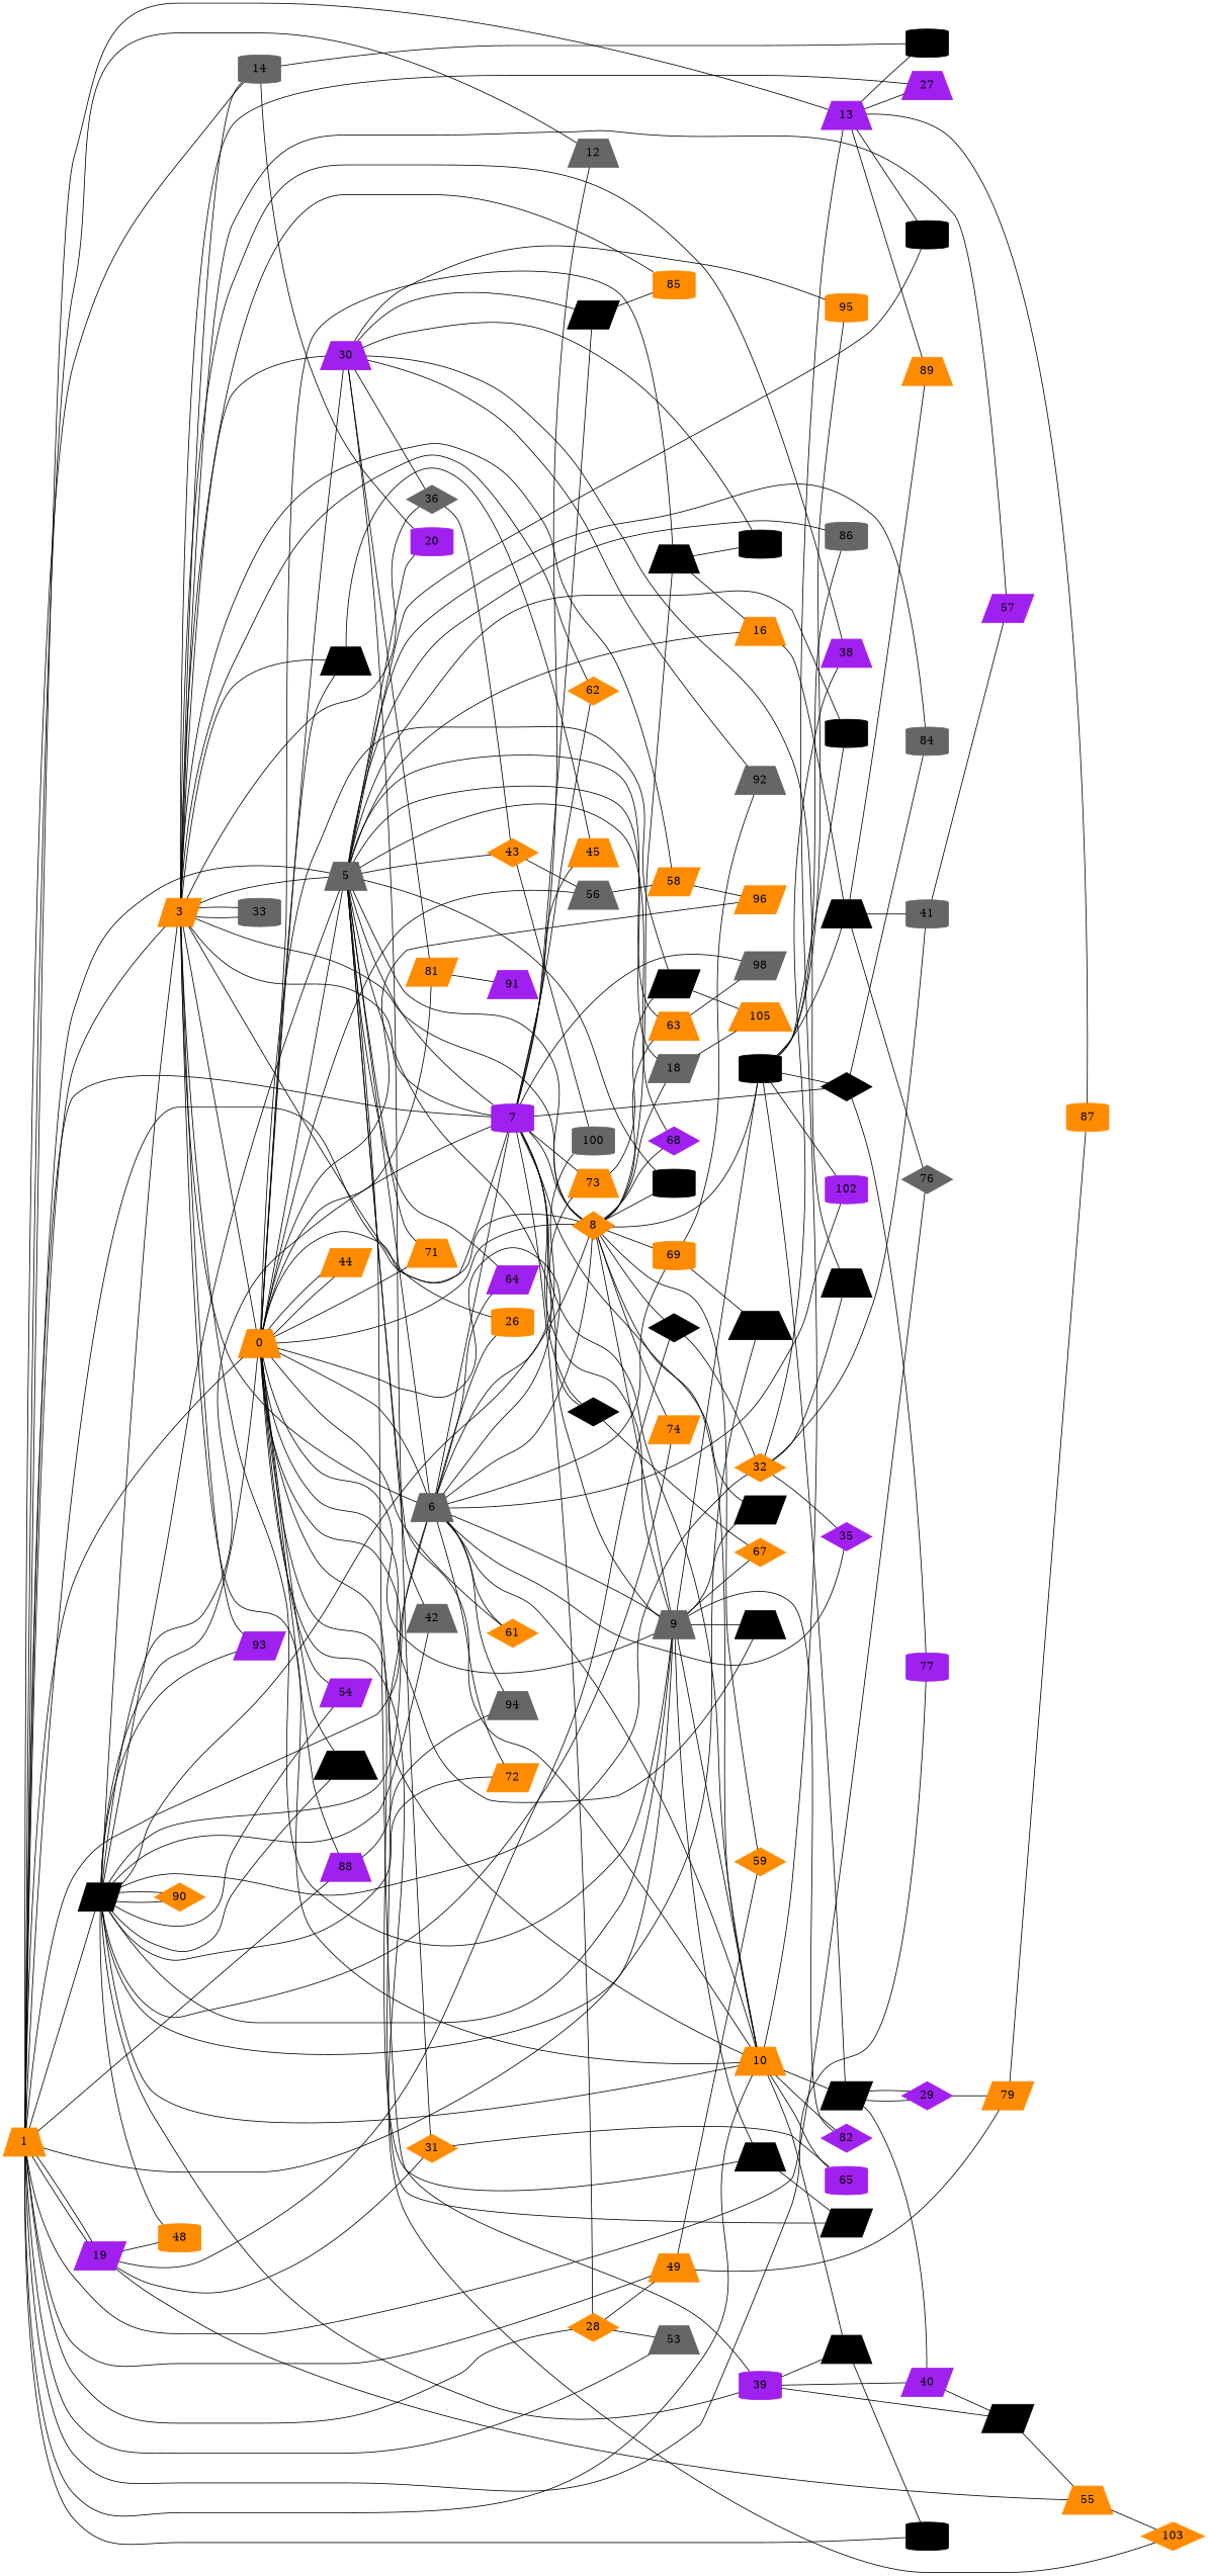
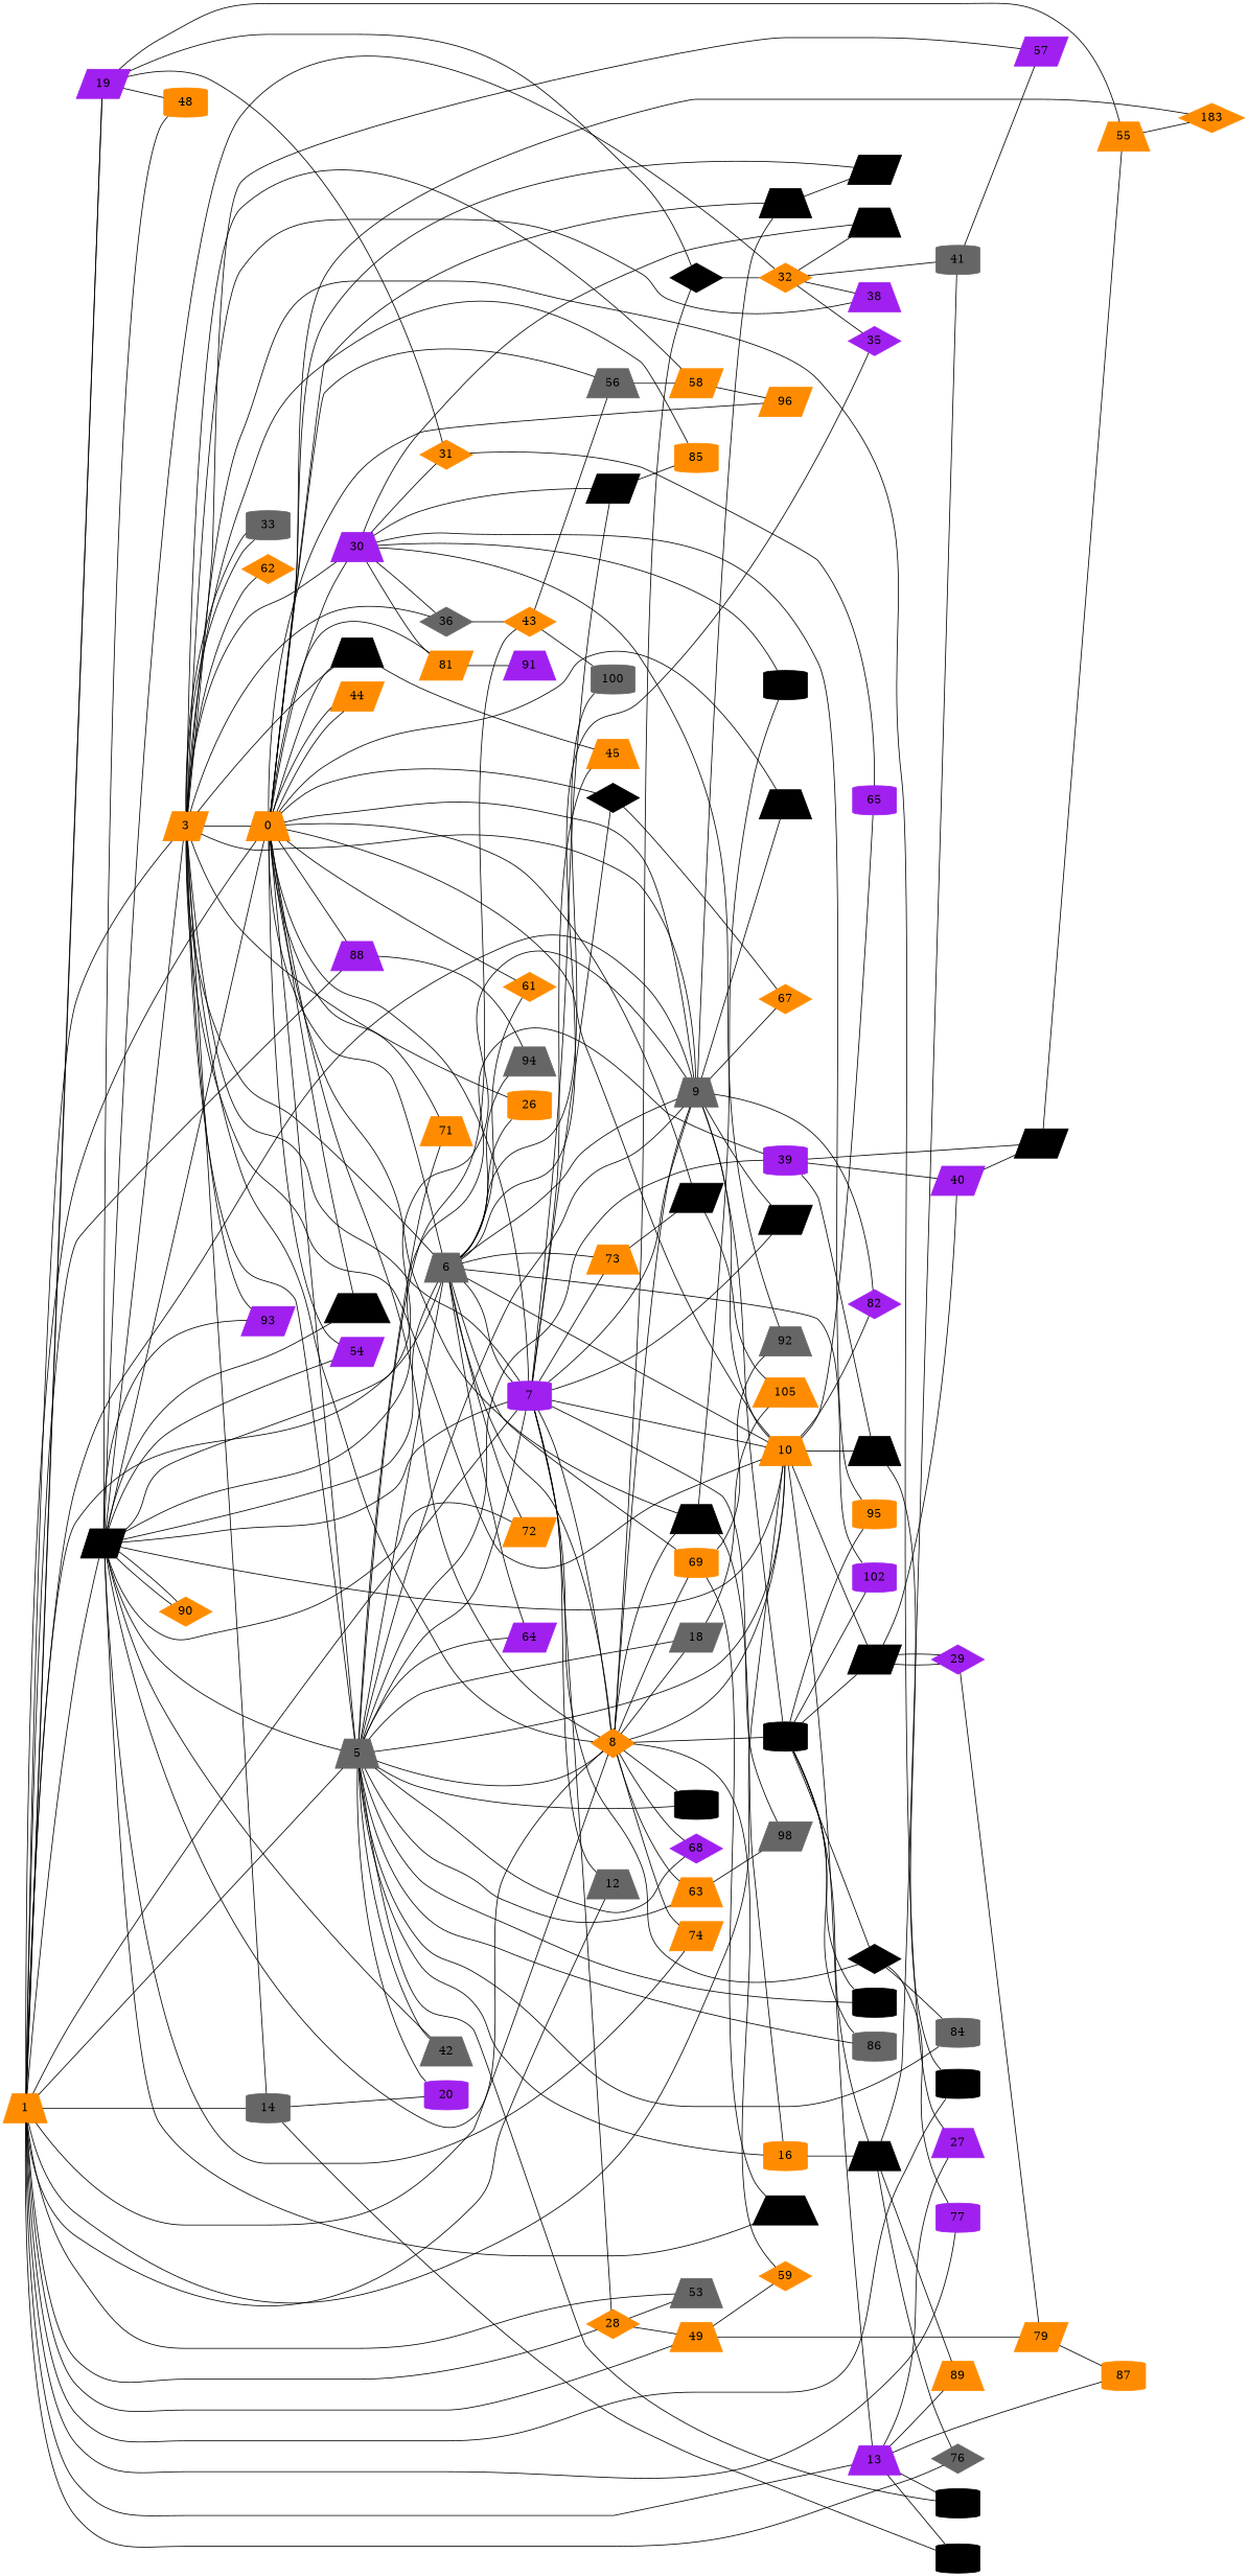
  graph {
    rankdir=LR
    node [color=darkorange shape=trapezium style=filled]
    2 [color=black shape=parallelogram]
    1
    3 [shape=parallelogram]
    n4 [label=0]
    5 [color=gray40]
    6 [color=gray40]
    7 [color=purple shape=cylinder]
    8 [shape=diamond]
    9 [color=gray40]
    10
    12 [color=gray40]
    13 [color=purple]
    14 [color=gray40 shape=cylinder]
    19 [color=purple shape=parallelogram]
    28 [shape=diamond]
    49
    53 [color=gray40]
    76 [color=gray40 shape=diamond]
    77 [color=purple shape=cylinder]
    88 [color=purple]
    99 [color=black shape=cylinder]
    32 [shape=diamond]
    39 [color=purple shape=cylinder]
    42 [color=gray40]
    48 [shape=cylinder]
    54 [color=purple shape=parallelogram]
    72 [shape=parallelogram]
    74 [shape=parallelogram]
    90 [shape=diamond]
    93 [color=purple shape=parallelogram]
    101 [color=black]
    104 [color=black]
    21 [color=black]
    26 [shape=cylinder]
    27 [color=purple]
    30 [color=purple]
    33 [color=gray40 shape=cylinder]
    36 [color=gray40 shape=diamond]
    38 [color=purple]
    57 [color=purple shape=parallelogram]
    58 [shape=parallelogram]
    62 [shape=diamond]
    85 [shape=cylinder]
    15 [color=black]
    44 [shape=parallelogram]
    46 [color=black shape=diamond]
    56 [color=gray40]
    60 [color=black]
    61 [shape=diamond]
    71
    75 [color=black]
    78 [color=black shape=parallelogram]
    80 [color=black shape=parallelogram]
    81 [shape=parallelogram]
    96 [shape=parallelogram]
-   103 [shape=diamond]
-   16
+   103 [shape=diamond label=183]
+   16 [shape=cylinder]
    18 [color=gray40 shape=parallelogram]
    20 [color=purple shape=cylinder]
    43 [shape=diamond]
    47 [color=black shape=cylinder]
    63
    64 [color=purple shape=parallelogram]
    68 [color=purple shape=diamond]
    83 [color=black shape=cylinder]
    84 [color=gray40 shape=cylinder]
    86 [color=gray40 shape=cylinder]
    97 [color=black shape=cylinder]
    35 [color=purple shape=diamond]
    69 [shape=cylinder]
    73
    94 [color=gray40]
    100 [color=gray40 shape=cylinder]
    102 [color=purple shape=cylinder]
    24 [color=black shape=parallelogram]
    25 [color=black shape=diamond]
    45
    50 [color=black shape=parallelogram]
    98 [color=gray40 shape=parallelogram]
    11 [color=black shape=cylinder]
    23 [color=black shape=diamond]
    59 [shape=diamond]
    67 [shape=diamond]
    82 [color=purple shape=diamond]
    22 [color=black shape=parallelogram]
    65 [color=purple shape=cylinder]
    66 [color=black]
    51 [color=black shape=cylinder]
    87 [shape=cylinder]
    89
    31 [shape=diamond]
    55
    79 [shape=parallelogram]
    41 [color=gray40 shape=cylinder]
    37 [color=black]
    40 [color=purple shape=parallelogram]
    52 [color=black shape=parallelogram]
    95 [shape=cylinder]
    70 [color=black shape=cylinder]
    92 [color=gray40]
    105
    91 [color=purple]
    17 [color=black]
    29 [color=purple shape=diamond]
    2 -- 3
    2 -- n4
    2 -- 5
    2 -- 6
    2 -- 7
    2 -- 8
    2 -- 9
    2 -- 10
    2 -- 32
    2 -- 39
    2 -- 42
    2 -- 48
    2 -- 54
    2 -- 72
    2 -- 74
    2 -- 90
    2 -- 90
    2 -- 93
    2 -- 101
    2 -- 104
    1 -- 2
    1 -- 3
    1 -- n4
    1 -- 5
    1 -- 6
    1 -- 7
    1 -- 8
    1 -- 9
    1 -- 10
    1 -- 12
    1 -- 13
    1 -- 14
    1 -- 19
    1 -- 19
    1 -- 28
    1 -- 49
    1 -- 53
    1 -- 76
    1 -- 77
    1 -- 88
    1 -- 99
    3 -- n4
    3 -- 5
    3 -- 6
    3 -- 7
    3 -- 8
    3 -- 9
    3 -- 10
    3 -- 14
    3 -- 93
    3 -- 21
    3 -- 26
    3 -- 27
    3 -- 30
    3 -- 33
    3 -- 33
    3 -- 36
    3 -- 38
    3 -- 57
    3 -- 58
    3 -- 62
    3 -- 85
    n4 -- 5
    n4 -- 6
    n4 -- 7
    n4 -- 8
    n4 -- 9
    n4 -- 10
    n4 -- 88
    n4 -- 54
    n4 -- 104
    n4 -- 21
    n4 -- 30
    n4 -- 15
    n4 -- 44
    n4 -- 44
    n4 -- 46
    n4 -- 56
    n4 -- 60
    n4 -- 61
    n4 -- 71
    n4 -- 75
    n4 -- 78
    n4 -- 80
    n4 -- 81
    n4 -- 96
    n4 -- 103
    5 -- 6
    5 -- 7
    5 -- 8
    5 -- 9
    5 -- 10
    5 -- 39
    5 -- 42
    5 -- 71
    5 -- 16
    5 -- 18
    5 -- 20
    5 -- 43
    5 -- 47
    5 -- 63
    5 -- 64
    5 -- 68
    5 -- 83
    5 -- 84
    5 -- 86
    5 -- 97
    6 -- 7
    6 -- 8
    6 -- 9
    6 -- 10
    6 -- 72
    6 -- 26
    6 -- 61
    6 -- 64
    6 -- 35
    6 -- 69
    6 -- 73
    6 -- 94
    6 -- 100
    6 -- 102
    7 -- 8
    7 -- 9
    7 -- 10
    7 -- 12
    7 -- 28
-   7 -- 62
    7 -- 46
    7 -- 73
    7 -- 24
    7 -- 25
    7 -- 45
    7 -- 50
    7 -- 98
    8 -- 9
    8 -- 10
    8 -- 74
    8 -- 15
    8 -- 18
    8 -- 47
    8 -- 63
    8 -- 68
    8 -- 69
    8 -- 11
    8 -- 23
    8 -- 59
    9 -- 10
    9 -- 60
    9 -- 75
    9 -- 24
    9 -- 11
    9 -- 67
    9 -- 82
    10 -- 13
    10 -- 82
    10 -- 22
    10 -- 65
    10 -- 66
    13 -- 27
    13 -- 83
    13 -- 51
    13 -- 87
    13 -- 89
    14 -- 20
    14 -- 51
    19 -- 48
    19 -- 23
    19 -- 31
    19 -- 55
    28 -- 49
    28 -- 53
    49 -- 59
    49 -- 79
    88 -- 94
    32 -- 38
    32 -- 35
    32 -- 41
    32 -- 37
    39 -- 66
    39 -- 40
    39 -- 52
    21 -- 45
    30 -- 36
    30 -- 81
    30 -- 50
    30 -- 31
    30 -- 37
    30 -- 95
    30 -- 70
    30 -- 92
    36 -- 43
    58 -- 96
    15 -- 16
    15 -- 70
    46 -- 67
    56 -- 58
    75 -- 78
    80 -- 105
    81 -- 91
    16 -- 17
    18 -- 105
    43 -- 56
    43 -- 100
    63 -- 98
    69 -- 101
    69 -- 92
    73 -- 80
    25 -- 77
    25 -- 84
    50 -- 85
    11 -- 86
    11 -- 97
    11 -- 102
    11 -- 25
    11 -- 22
    11 -- 95
    11 -- 17
    23 -- 32
    22 -- 40
    22 -- 29
    22 -- 29
    66 -- 99
    31 -- 65
    55 -- 103
    79 -- 87
    41 -- 57
    40 -- 52
    52 -- 55
    17 -- 76
    17 -- 89
    17 -- 41
    29 -- 79
  }
